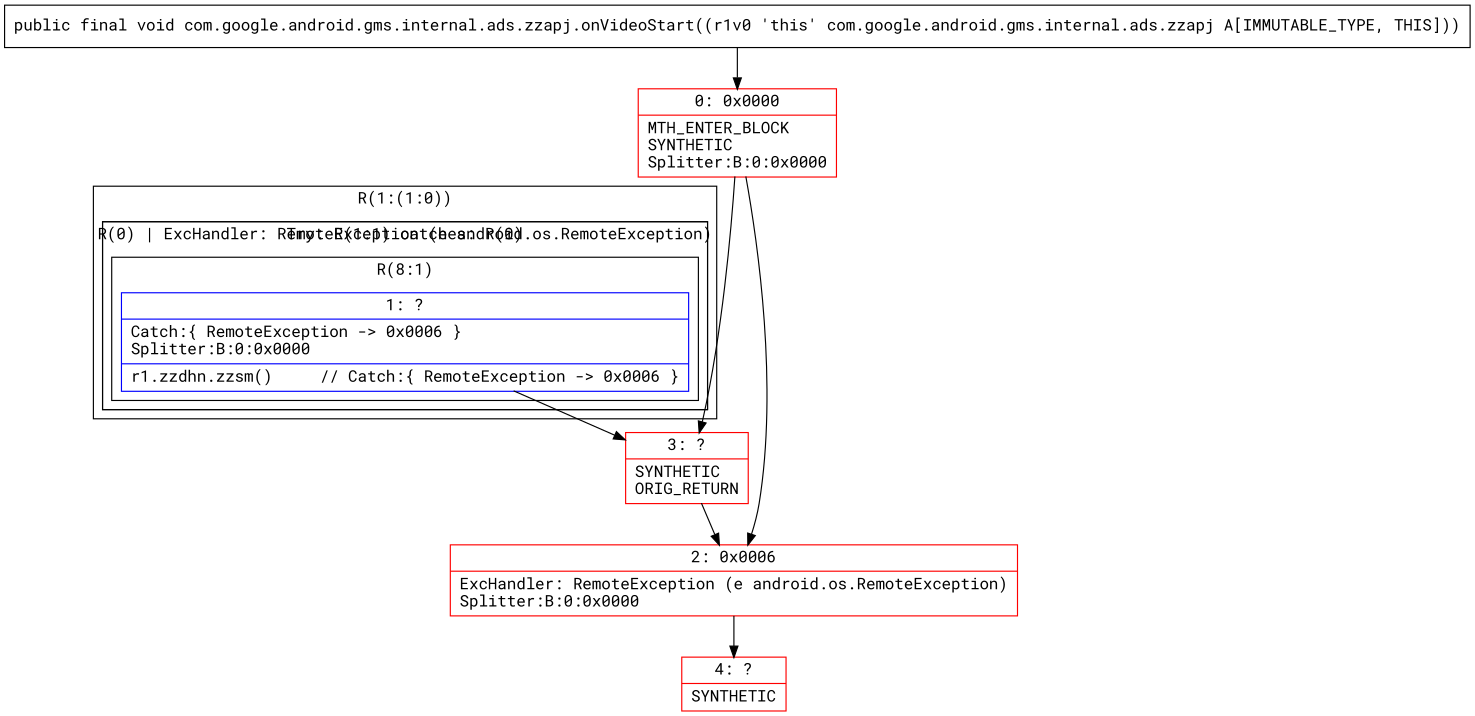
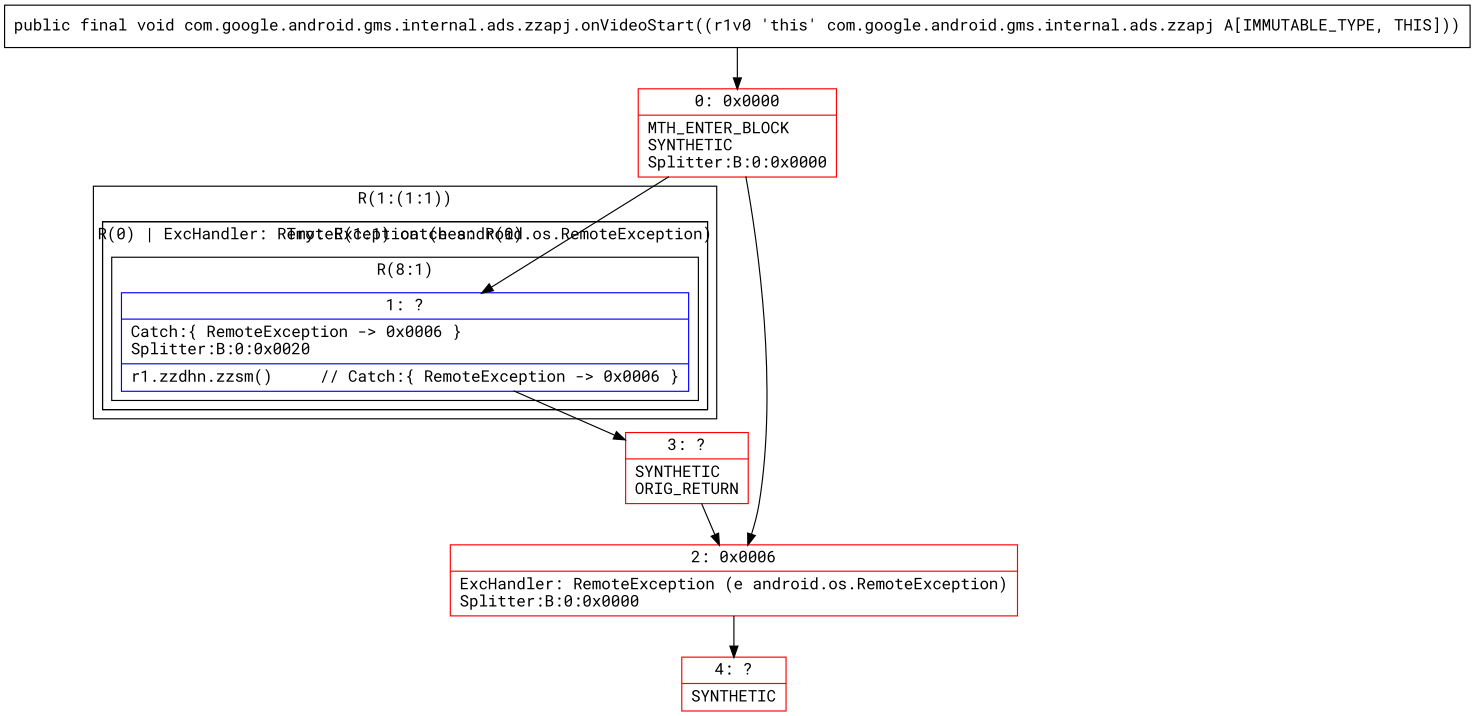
  digraph {
    fontname="Roboto Mono"
    node [color=red fontname="Roboto Mono" shape=record]
    edge [fontname="Roboto Mono"]
-   n1 [color=blue label="{1\:\ ?|Catch:\{ RemoteException \-\> 0x0006 \}\lSplitter:B:0:0x0000\l|r1.zzdhn.zzsm()     \/\/ Catch:\{ RemoteException \-\> 0x0006 \}\l}"]
+   n1 [color=blue label="{1\:\ ?|Catch:\{ RemoteException \-\> 0x0006 \}\lSplitter:B:0:0x0020\l|r1.zzdhn.zzsm()     \/\/ Catch:\{ RemoteException \-\> 0x0006 \}\l}"]
    n2 [label="{3\:\ ?|SYNTHETIC\lORIG_RETURN\l}"]
    n3 [label="{2\:\ 0x0006|ExcHandler: RemoteException (e android.os.RemoteException)\lSplitter:B:0:0x0000\l}"]
    n4 [label="{4\:\ ?|SYNTHETIC\l}"]
    n5 [label="{0\:\ 0x0000|MTH_ENTER_BLOCK\lSYNTHETIC\lSplitter:B:0:0x0000\l}"]
    n6 [label="{public final void com.google.android.gms.internal.ads.zzapj.onVideoStart((r1v0 'this' com.google.android.gms.internal.ads.zzapj A[IMMUTABLE_TYPE, THIS])) }" color=""]
    subgraph cluster_1 {
-     label="R(1:(1:0))"
+     label="R(1:(1:1))"
      subgraph cluster_2 {
        label="Try: R(1:1) catches: R(0)"
        subgraph cluster_3 {
          label="R(8:1)"
          n1
        }
        subgraph cluster_4 {
          label="R(0) | ExcHandler: RemoteException (e android.os.RemoteException)\l"
        }
      }
    }
    subgraph cluster_5 {
      label="R(0) | ExcHandler: RemoteException (e android.os.RemoteException)\l"
    }
    n1 -> n2
    n2 -> n3
    n3 -> n4
-   n5 -> n2
+   n5 -> n1
    n5 -> n3
    n6 -> n5
  }
